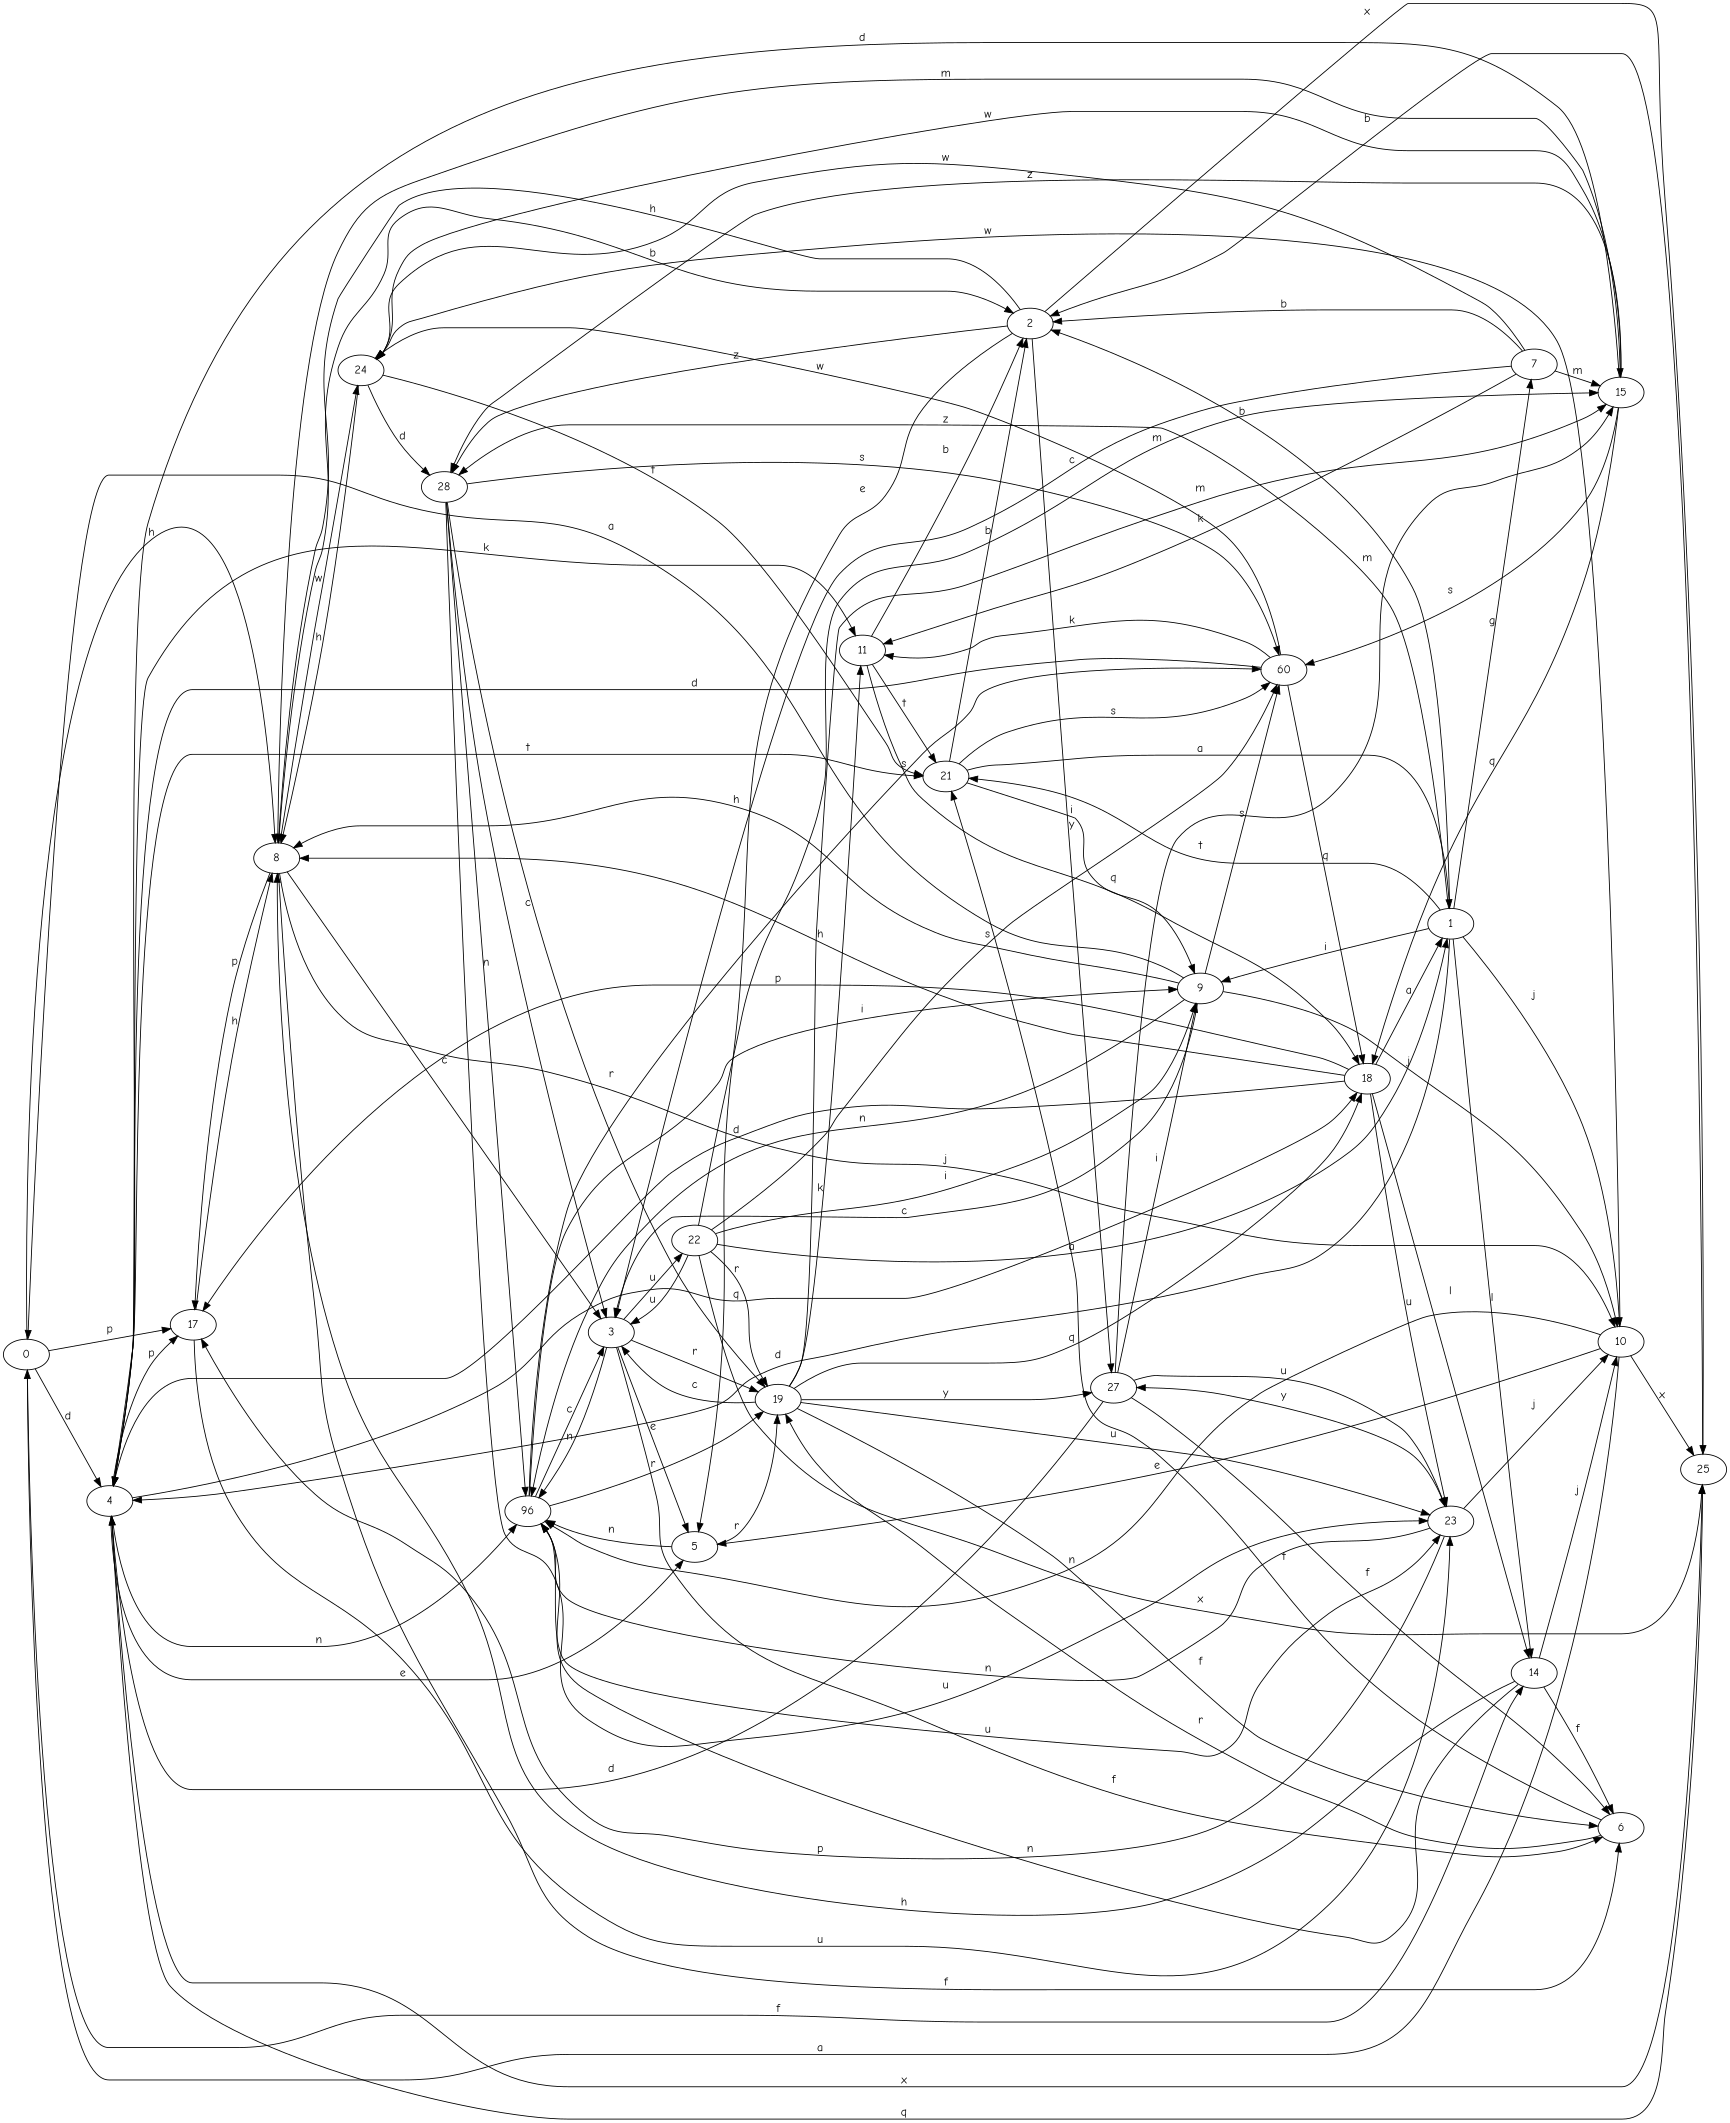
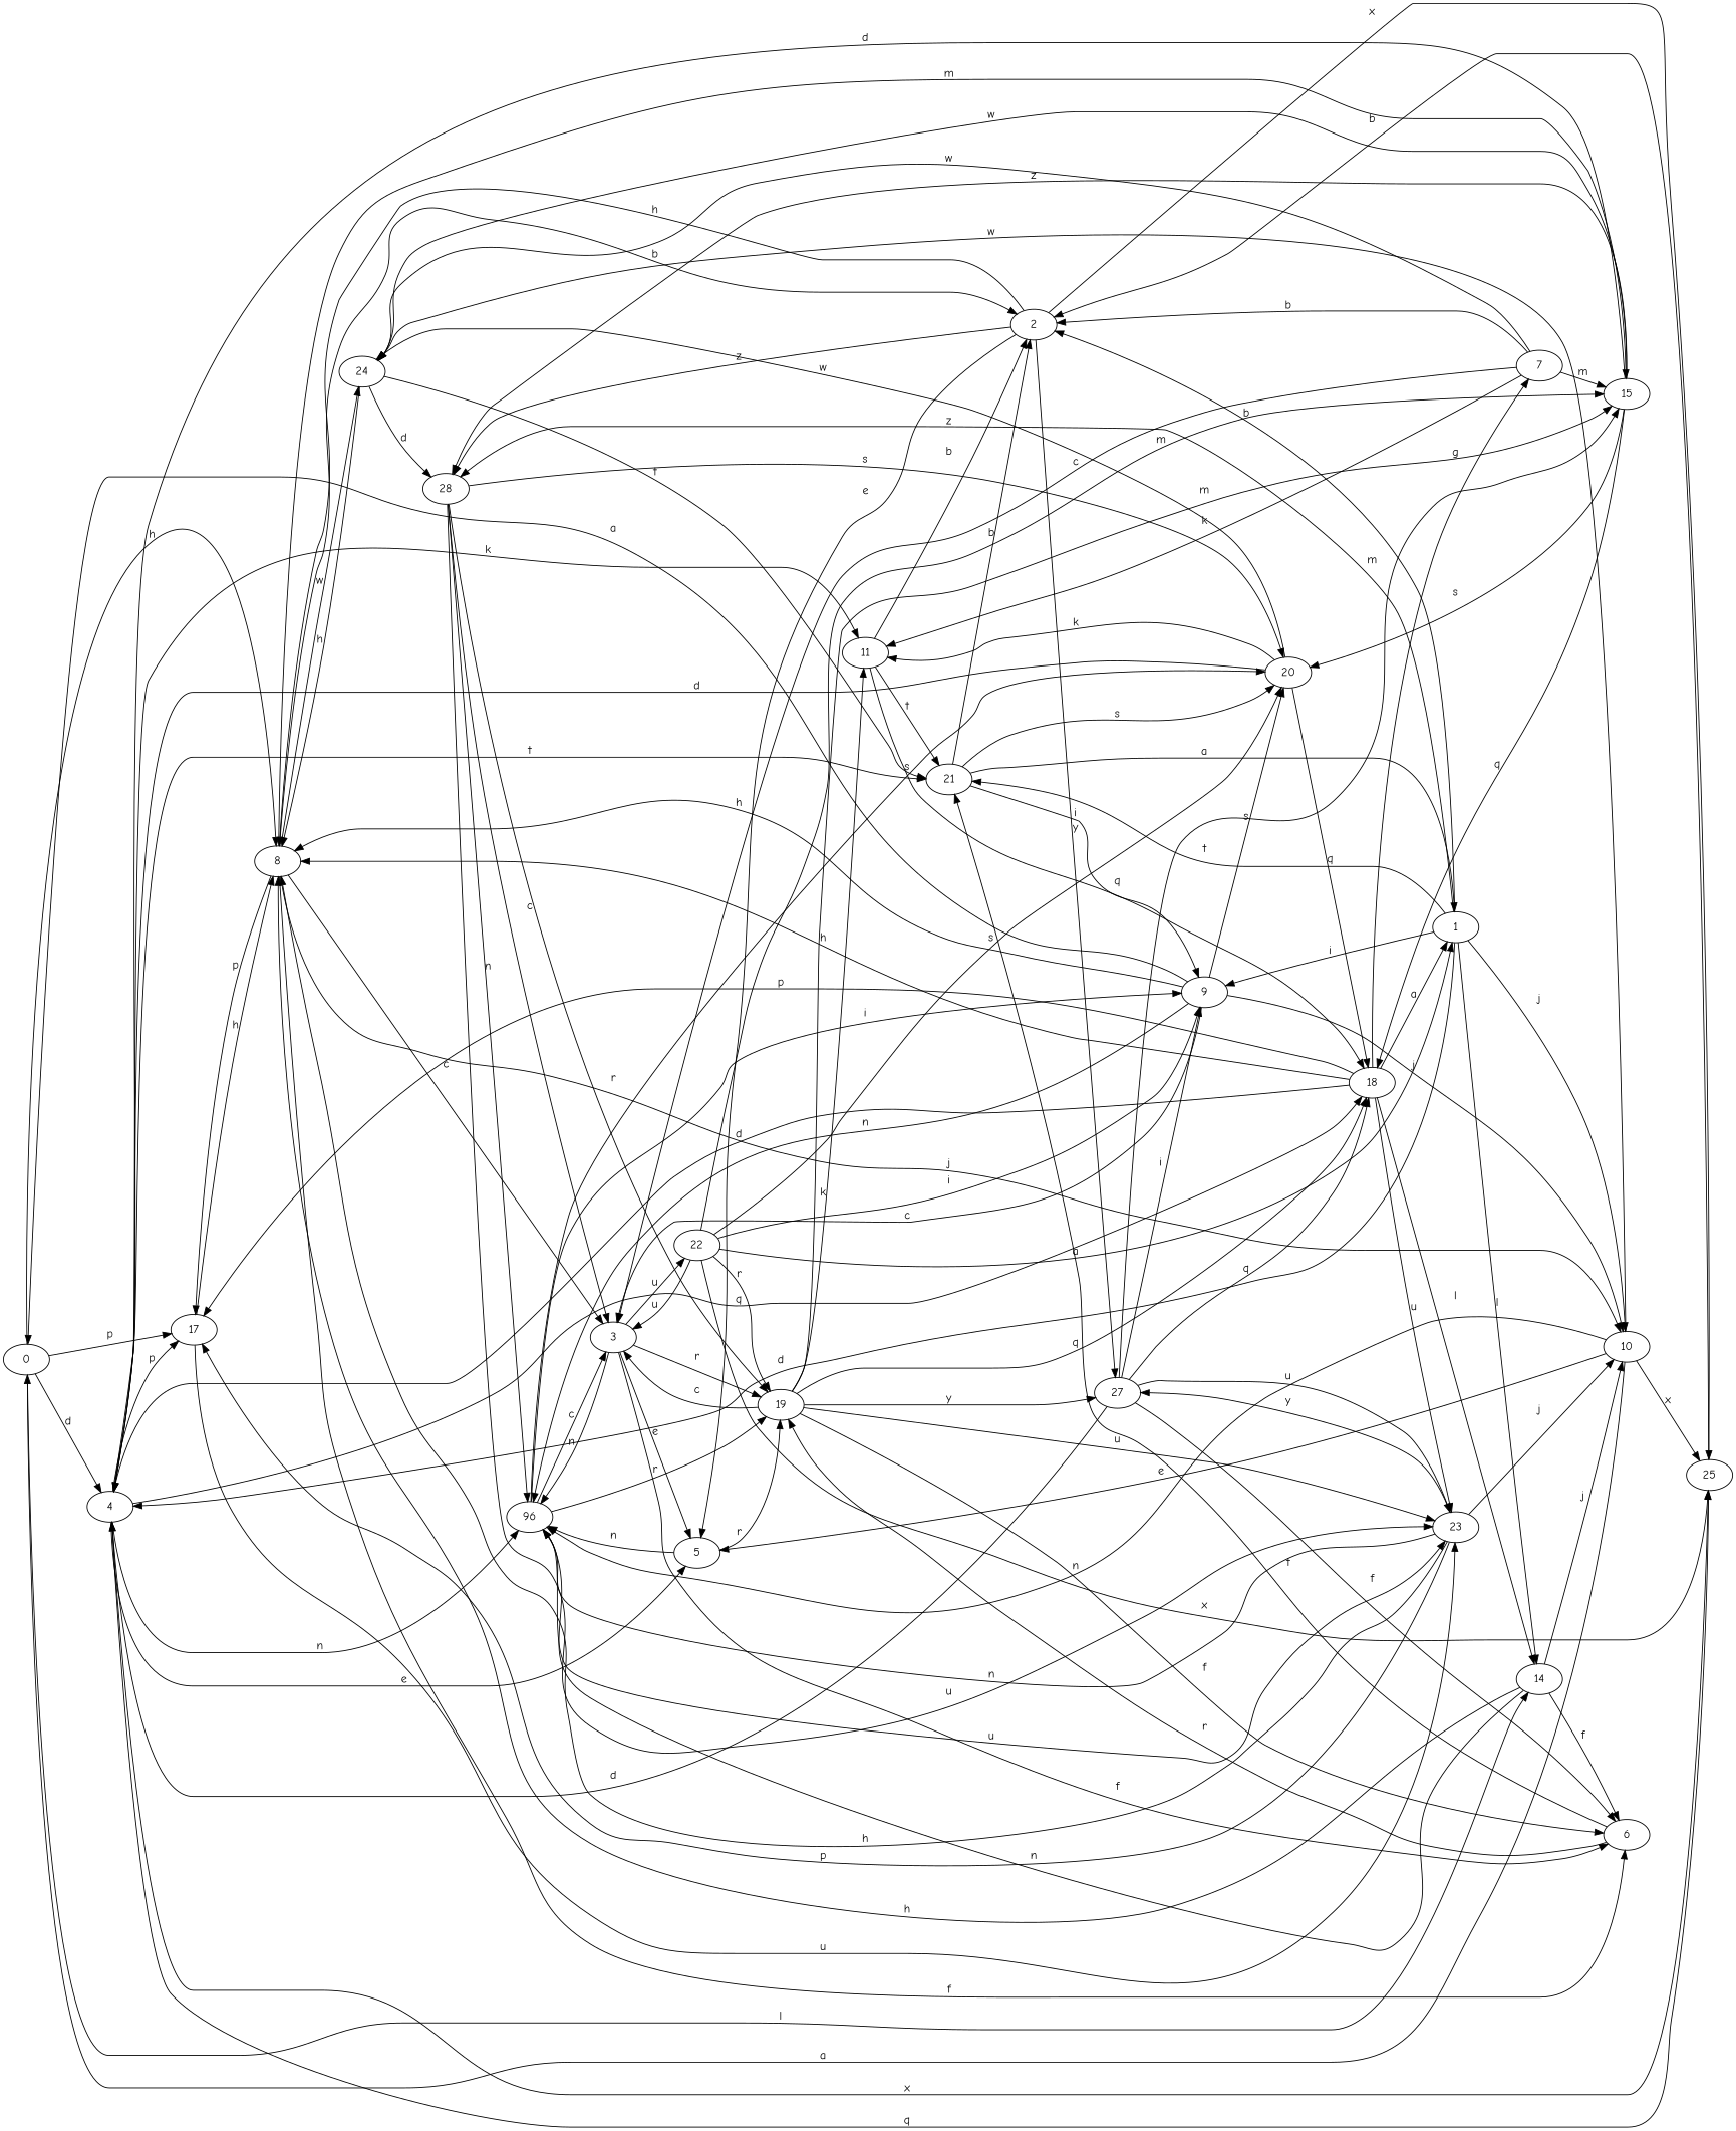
  strict digraph {
    fontname="Comic Neue"
    rankdir=LR
    node [fontname="Comic Neue"]
    edge [fontname="Comic Neue"]
    0
    4
    8
    14
    17
    21
    25
    5
    n9 [label=96]
    11
    18
    2
    10
    3
    6
    15
    24
    23
    1
    9
    28
    27
-   20 [label=60]
+   20
    19
    22
    7
    0 -> 4 [label=d]
    0 -> 8 [label=h]
-   0 -> 14 [label=f]
+   0 -> 14 [label=l]
    0 -> 17 [label=p]
    4 -> 17 [label=p]
    4 -> 21 [label=t]
    4 -> 25 [label=x]
    4 -> 5 [label=e]
    4 -> n9 [label=n]
    4 -> 11 [label=k]
    4 -> 18 [label=q]
    8 -> 17 [label=p]
    8 -> 2 [label=b]
    8 -> 10 [label=j]
    8 -> 3 [label=c]
    8 -> 6 [label=f]
    8 -> 15 [label=m]
    8 -> 24 [label=w]
    14 -> 8 [label=h]
    14 -> n9 [label=n]
    14 -> 10 [label=j]
    14 -> 6 [label=f]
    17 -> 8 [label=h]
    17 -> 23 [label=u]
    21 -> 2 [label=b]
    21 -> 1 [label=a]
    21 -> 9 [label=i]
    21 -> 20 [label=s]
    25 -> 4 [label=q]
    25 -> 2 [label=b]
    5 -> n9 [label=n]
    5 -> 19 [label=r]
    n9 -> 3 [label=c]
    n9 -> 23 [label=u]
    n9 -> 9 [label=i]
    n9 -> 20 [label=s]
    n9 -> 19 [label=r]
    11 -> 21 [label=t]
    11 -> 18 [label=q]
    11 -> 2 [label=b]
    18 -> 4 [label=d]
    18 -> 8 [label=h]
    18 -> 14 [label=l]
    18 -> 17 [label=p]
    18 -> 23 [label=u]
    18 -> 1 [label=a]
-   1 -> 7 [label=g]
+   18 -> 7 [label=g]
    2 -> 8 [label=h]
    2 -> 25 [label=x]
    2 -> 5 [label=e]
    2 -> 28 [label=z]
    2 -> 27 [label=y]
    10 -> 0 [label=a]
    10 -> 25 [label=x]
    10 -> 5 [label=e]
    10 -> n9 [label=n]
    10 -> 24 [label=w]
    3 -> 5 [label=e]
    3 -> n9 [label=n]
    3 -> 6 [label=f]
    3 -> 19 [label=r]
    3 -> 22 [label=u]
    6 -> 21 [label=t]
    6 -> 19 [label=r]
    15 -> 4 [label=d]
    15 -> 18 [label=q]
    15 -> 24 [label=w]
    15 -> 28 [label=z]
    15 -> 20 [label=s]
    24 -> 8 [label=h]
    24 -> 21 [label=t]
    24 -> 28 [label=d]
+   23 -> 8 [label=h]
    23 -> 17 [label=p]
    23 -> n9 [label=n]
    23 -> 10 [label=j]
    23 -> 27 [label=y]
    1 -> 4 [label=d]
    1 -> 14 [label=l]
    1 -> 21 [label=t]
    1 -> 2 [label=b]
    1 -> 10 [label=j]
    1 -> 9 [label=i]
    1 -> 28 [label=z]
    9 -> 0 [label=a]
    9 -> 8 [label=h]
    9 -> n9 [label=n]
    9 -> 10 [label=j]
    9 -> 3 [label=c]
    9 -> 20 [label=s]
    28 -> n9 [label=n]
    28 -> 3 [label=c]
    28 -> 23 [label=u]
    28 -> 20 [label=s]
    28 -> 19 [label=r]
    27 -> 4 [label=d]
+   27 -> 18 [label=q]
    27 -> 6 [label=f]
    27 -> 15 [label=m]
    27 -> 23 [label=u]
    27 -> 9 [label=i]
    20 -> 4 [label=d]
    20 -> 11 [label=k]
    20 -> 18 [label=q]
    20 -> 24 [label=w]
    19 -> 11 [label=k]
    19 -> 18 [label=q]
    19 -> 3 [label=c]
    19 -> 6 [label=f]
    19 -> 15 [label=m]
    19 -> 23 [label=u]
    19 -> 27 [label=y]
    22 -> 25 [label=x]
    22 -> 3 [label=u]
    22 -> 15 [label=m]
    22 -> 1 [label=a]
    22 -> 9 [label=i]
    22 -> 20 [label=s]
    22 -> 19 [label=r]
    7 -> 11 [label=k]
    7 -> 2 [label=b]
    7 -> 3 [label=c]
    7 -> 15 [label=m]
    7 -> 24 [label=w]
  }
